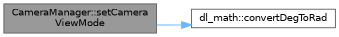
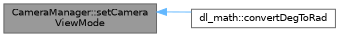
  digraph {
    rankdir=LR
    node [fontname=Helvetica fontsize=10 shape=box style=filled]
    n1 [color=gray40 fillcolor=grey60 fontcolor=black height=0.2 label="CameraManager::setCamera\lViewMode" width=0.4]
    n2 [color=grey40 fillcolor=white height=0.2 label="dl_math::convertDegToRad" width=0.4]
-   n1 -> n2 [color=steelblue1 fontname=Helvetica fontsize=10 labelfontname=Helvetica labelfontsize=10 style=solid]
+   n2 -> n1 [color=steelblue1 fontname=Helvetica fontsize=10 labelfontname=Helvetica labelfontsize=10 style=solid]
  }
